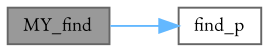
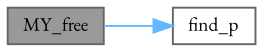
  digraph {
    rankdir=LR
    fontname="EB Garamond"
    node [fontname="EB Garamond" fontsize=10 shape=box style=filled]
-   n1 [color=gray40 fillcolor=grey60 fontcolor=black height=0.2 label=MY_find width=0.4]
+   n1 [color=gray40 fillcolor=grey60 fontcolor=black height=0.2 label=MY_free width=0.4]
    n2 [color=grey40 fillcolor=white height=0.2 label=find_p width=0.4]
    n1 -> n2 [color=steelblue1 fontname="EB Garamond" fontsize=10 labelfontname=Helvetica labelfontsize=10 style=solid]
  }
